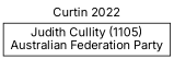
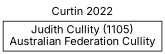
  digraph {
    label="Curtin 2022"
    labelloc=t
    mclimit=10
    rankdir=LR
    fontname=Inter
-   n1 [label="Judith Cullity (1105)\nAustralian Federation Party" shape=box fontname=Inter]
+   n1 [label="Judith Cullity (1105)\nAustralian Federation Cullity" shape=box fontname=Inter]
  }
